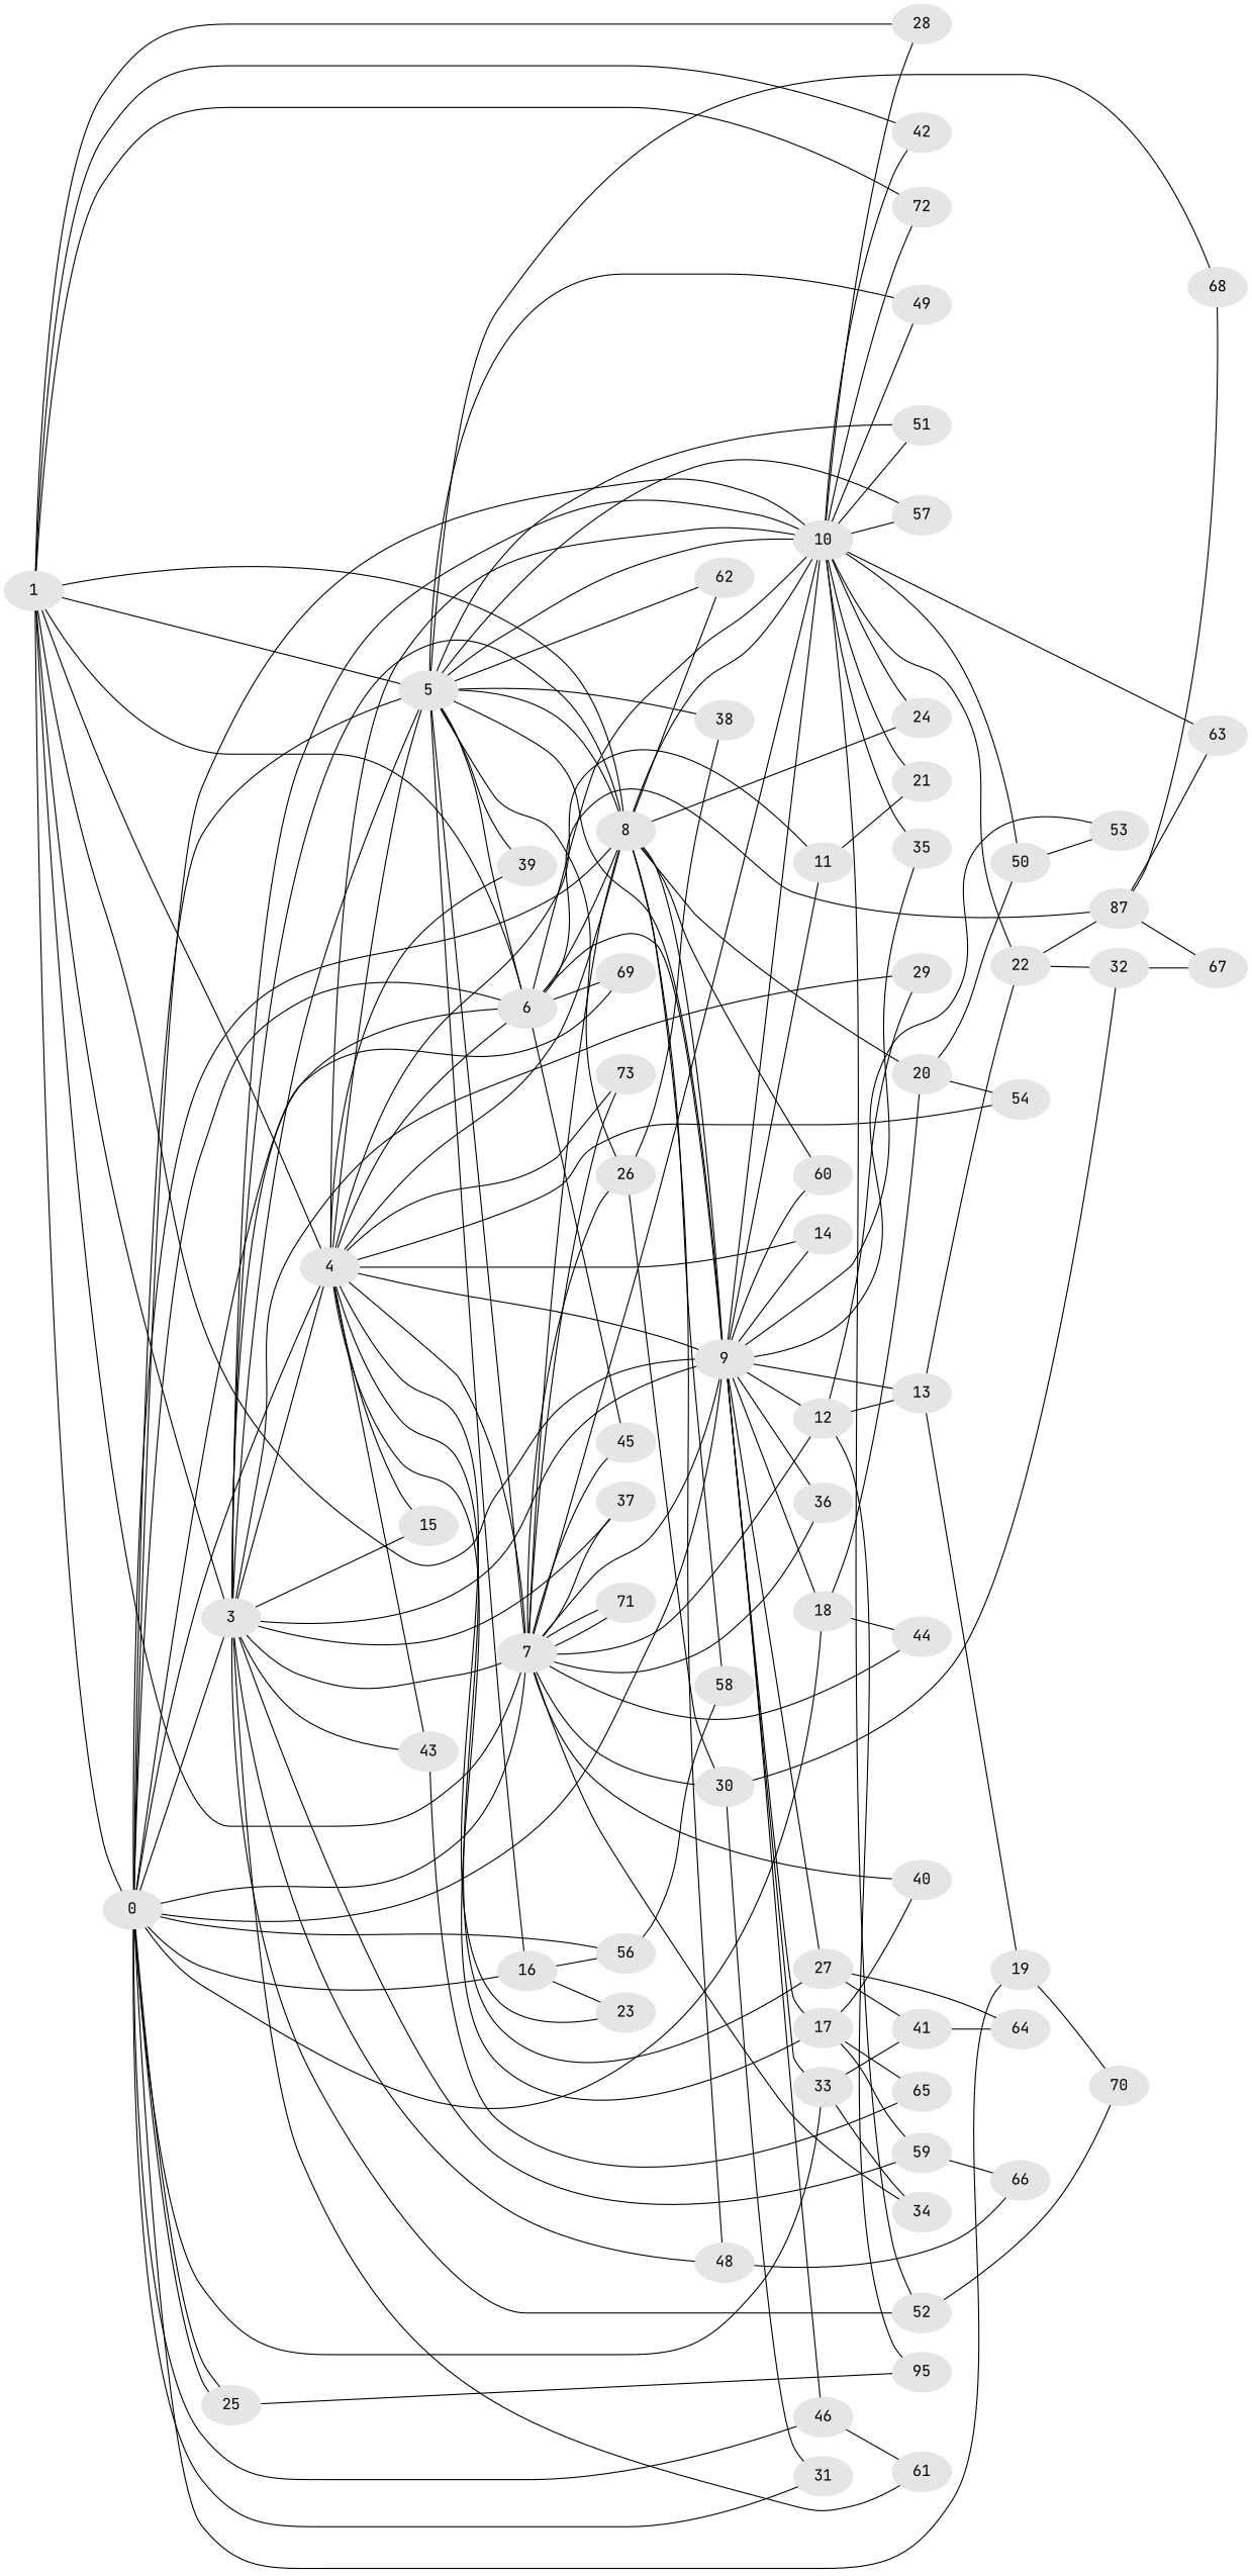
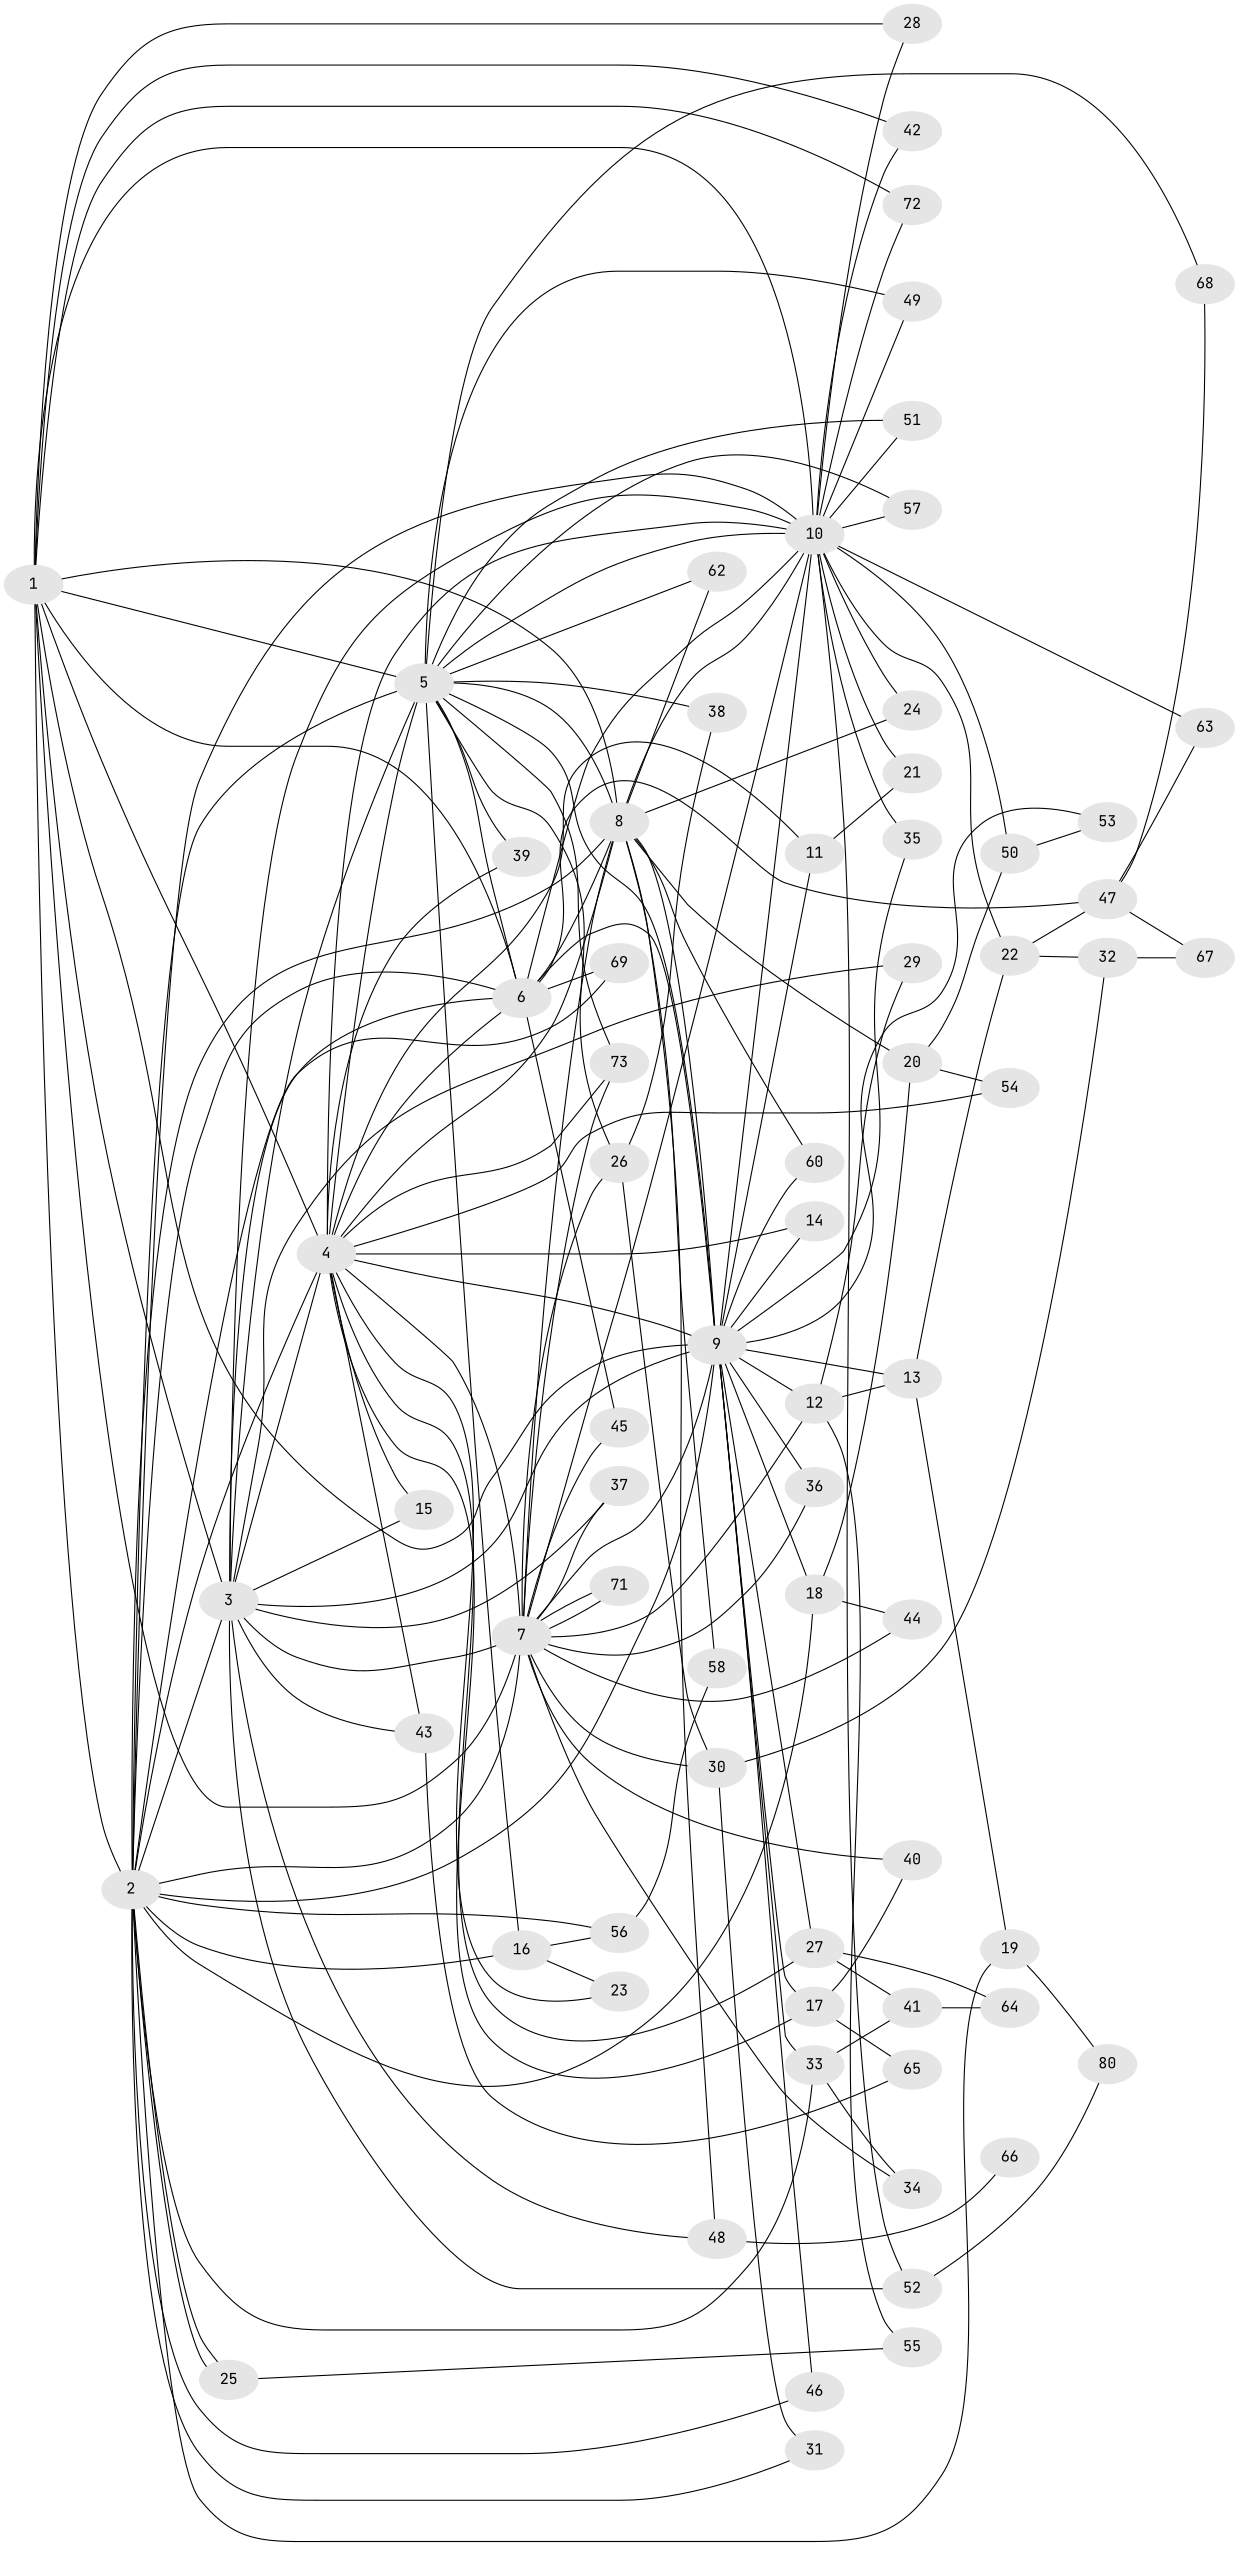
  graph {
    fontname="JetBrains Mono"
    rankdir=LR
    node [color=gray90 fontname="JetBrains Mono" style=filled]
    edge [fontname="JetBrains Mono"]
    1
-   2 [label=0]
+   2
    3
    4
    5
    6
    7
    8
    9
    10
    28
    42
    72
    16
    18
    19
    25
    31
    33
    46
    56
    69
    15
    29
    37
    43
    48
    52
-   59
-   61
    11
    14
    17
    23
    27
    39
    54
    73
    26
    38
    49
    51
    57
    62
    68
    45
-   47 [label=87]
+   47
    12
    30
    34
    36
    40
    44
    71
    20
    24
    58
    60
    13
    35
    53
    21
    22
    50
    63
-   70
-   55 [label=95]
+   70 [label=80]
+   55
    41
    65
    66
    64
    67
    32
    1 -- 2
    1 -- 3
    1 -- 4
    1 -- 5
    1 -- 6
    1 -- 7
    1 -- 8
    1 -- 9
+   1 -- 10
    1 -- 28
    1 -- 42
    1 -- 72
    2 -- 3
    2 -- 4
    2 -- 5
    2 -- 6
    2 -- 7
    2 -- 8
    2 -- 9
    2 -- 10
    2 -- 16
    2 -- 18
    2 -- 19
    2 -- 25
    2 -- 25
    2 -- 31
    2 -- 33
    2 -- 46
    2 -- 56
    2 -- 69
    3 -- 4
    3 -- 5
    3 -- 6
    3 -- 7
-   3 -- 8
    3 -- 9
    3 -- 10
    3 -- 15
    3 -- 29
    3 -- 37
    3 -- 43
    3 -- 48
    3 -- 52
-   3 -- 59
-   3 -- 61
    4 -- 5
    4 -- 6
    4 -- 7
    4 -- 8
    4 -- 9
    4 -- 10
    4 -- 15
    4 -- 43
    4 -- 11
    4 -- 14
    4 -- 17
    4 -- 23
    4 -- 27
    4 -- 39
    4 -- 54
    4 -- 73
    5 -- 6
-   5 -- 7
+   5 -- 73
    5 -- 8
    5 -- 9
    5 -- 10
    5 -- 16
    5 -- 39
    5 -- 26
    5 -- 38
    5 -- 49
    5 -- 51
    5 -- 57
    5 -- 62
    5 -- 68
    6 -- 8
    6 -- 9
    6 -- 10
    6 -- 69
    6 -- 45
    6 -- 47
    7 -- 8
    7 -- 9
    7 -- 10
    7 -- 37
    7 -- 73
    7 -- 26
    7 -- 45
    7 -- 12
    7 -- 30
    7 -- 34
    7 -- 36
    7 -- 40
    7 -- 44
    7 -- 71
    7 -- 71
    8 -- 9
    8 -- 10
    8 -- 48
    8 -- 62
    8 -- 20
    8 -- 24
    8 -- 58
    8 -- 60
    9 -- 10
    9 -- 18
    9 -- 33
    9 -- 46
    9 -- 11
    9 -- 14
    9 -- 17
    9 -- 27
    9 -- 12
    9 -- 36
    9 -- 60
    9 -- 13
    9 -- 35
    9 -- 53
    10 -- 28
    10 -- 42
    10 -- 72
    10 -- 52
    10 -- 49
    10 -- 51
    10 -- 57
    10 -- 24
    10 -- 35
    10 -- 21
    10 -- 22
    10 -- 50
    10 -- 63
    16 -- 56
    16 -- 23
    18 -- 44
    18 -- 20
    19 -- 70
    25 -- 55
    33 -- 34
    33 -- 41
-   46 -- 61
    56 -- 58
    43 -- 65
    48 -- 66
    52 -- 70
-   59 -- 66
    11 -- 21
-   17 -- 59
    17 -- 40
    17 -- 65
    27 -- 41
    27 -- 64
    26 -- 38
    26 -- 30
    47 -- 68
    47 -- 63
    47 -- 67
    12 -- 29
    12 -- 13
    12 -- 55
    30 -- 31
    30 -- 32
    20 -- 54
    20 -- 50
    13 -- 19
    13 -- 22
    22 -- 47
    22 -- 32
    50 -- 53
    41 -- 64
    32 -- 67
  }
